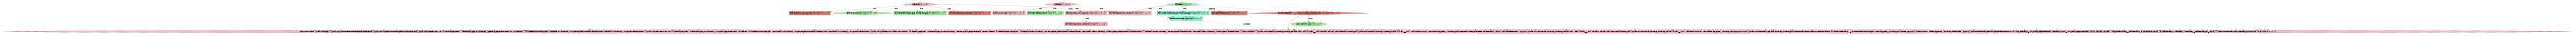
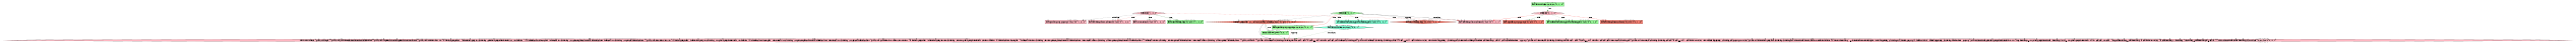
  digraph {
    node [fillcolor=lightpink shape=box style=filled]
    edge [arrowhead=onormal color=black style=dashed]
    n1 [fillcolor=salmon label="final OpOrder.Group opGroup@@@2@@@['0', '1', '0']"]
-   n2 [fillcolor=palegreen label="final int nowInSec@@@2@@@['0', '1', '0']" shape=diamond]
+   n2 [fillcolor=palegreen label="final int nowInSec@@@2@@@['0', '1', '0']"]
    n3 [label="final PartitionColumns columns@@@2@@@['1', '1', '1']"]
    n4 [fillcolor=salmon label="!isPrimaryKeyIndex() && !columns.contains(indexedColumn)@@@3@@@['0', '0', '1']" shape=diamond]
-   n5 [fillcolor=palegreen label="return null@@@3@@@['0', '0', '1']" shape=ellipse]
+   n5 [fillcolor=palegreen label="return null@@@3@@@['0', '0', '1']"]
    n6 [label="return new Indexer(){public void begin(){}public void partitionDelete(DeletionTime deletionTime){}public void rangeTombstone(RangeTombstone tombstone){}public void insertRow(Row row){if (isPrimaryKeyIndex()) {indexPrimaryKey(row.clustering(),getPrimaryKeyIndexLiveness(row),row.deletion())}{if (indexedColumn.isComplex()) indexCells(row.clustering(),row.getComplexColumnData(indexedColumn))indexCell(row.clustering(),row.getCell(indexedColumn))}}public void removeRow(Row row){if (isPrimaryKeyIndex()) indexPrimaryKey(row.clustering(),row.primaryKeyLivenessInfo(),row.deletion())if (indexedColumn.isComplex()) removeCells(row.clustering(),row.getComplexColumnData(indexedColumn))removeCell(row.clustering(),row.getCell(indexedColumn))}public void updateRow(Row oldRow,Row newRow){if (isPrimaryKeyIndex()) indexPrimaryKey(newRow.clustering(),newRow.primaryKeyLivenessInfo(),newRow.deletion())if (indexedColumn.isComplex()) {indexCells(newRow.clustering(),newRow.getComplexColumnData(indexedColumn))removeCells(oldRow.clustering(),oldRow.getComplexColumnData(indexedColumn))}{indexCell(newRow.clustering(),newRow.getCell(indexedColumn))removeCell(oldRow.clustering(),oldRow.getCell(indexedColumn))}}public void finish(){}private void indexCells(Clustering clustering,Iterable<Cell> cells){if (cells == null) returnfor (Cell cell : cells)indexCell(clustering,cell)}private void indexCell(Clustering clustering,Cell cell){if (cell == null || !cell.isLive(nowInSec)) returninsert(key.getKey(),clustering,cell,LivenessInfo.withExpirationTime(cell.timestamp(),cell.ttl(),cell.localDeletionTime()),opGroup)}private void removeCells(Clustering clustering,Iterable<Cell> cells){if (cells == null) returnfor (Cell cell : cells)removeCell(clustering,cell)}private void removeCell(Clustering clustering,Cell cell){if (cell == null || !cell.isLive(nowInSec)) returndelete(key.getKey(),clustering,cell,opGroup,nowInSec)}private void indexPrimaryKey(final Clustering clustering,final LivenessInfo liveness,final Row.Deletion deletion){if (liveness.timestamp() != LivenessInfo.NO_TIMESTAMP) insert(key.getKey(),clustering,null,liveness,opGroup)if (!deletion.isLive()) delete(key.getKey(),clustering,deletion.time(),opGroup)}private LivenessInfo getPrimaryKeyIndexLiveness(Row row){long timestamp = row.primaryKeyLivenessInfo().timestamp()int ttl = row.primaryKeyLivenessInfo().ttl()for (Cell cell : row.cells()){long cellTimestamp = cell.timestamp()if (cell.isLive(nowInSec)) {if (cellTimestamp > timestamp) {timestamp = cellTimestampttl = cell.ttl()}}}return LivenessInfo.create(timestamp,ttl,nowInSec)}}@@@4@@@['0', '0', '1']" shape=ellipse]
+   n7 [fillcolor=palegreen label="final OpOrder.Group opGroup@@@2@@@['0', '0', '1']"]
    n8 [fillcolor=aquamarine label="final IndexTransaction.Type transactionType@@@2@@@['0', '0', '1']"]
    n9 [label="final PartitionColumns columns@@@2@@@['1', '0', '0']"]
    n10 [label="indexerFor['1', '0', '0']" shape=diamond]
    n11 [label="final int nowInSec@@@2@@@['1', '0', '0']"]
    n12 [fillcolor=palegreen label="final DecoratedKey key@@@2@@@['1', '0', '0']"]
    n13 [label="final OpOrder.Group opGroup@@@2@@@['1', '0', '0']"]
    n14 [fillcolor=palegreen label="indexerFor['0', '0', '1']" shape=diamond]
-   n15 [fillcolor=salmon label="final DecoratedKey key@@@2@@@['0', '0', '1']"]
-   n16 [fillcolor=aquamarine label="final int nowInSec@@@2@@@['0', '0', '1']"]
+   n15 [fillcolor=salmon label="final DecoratedKey key@@@2@@@['0', '0', '1']" shape=diamond]
+   n16 [fillcolor=aquamarine label="final int nowInSec@@@2@@@['0', '0', '1']" shape=diamond]
    n17 [fillcolor=palegreen label="final IndexTransaction.Type transactionType@@@2@@@['0', '1', '0']"]
    n18 [label="indexerFor['0', '1', '0']" shape=diamond]
    n19 [fillcolor=salmon label="final PartitionColumns columns@@@2@@@['0', '1', '0']"]
    n4 -> n5
    n4 -> n5 [color=darkgreen label=true style=solid]
    n4 -> n6 [arrowhead=diamond style=solid]
    n5 -> n6 [arrowhead=normal color=darkgreen]
+   n7 -> n6 [color=red label=opGroup]
    n10 -> n3 [arrowhead=diamond color=red label=true]
-   n13 -> n9 [arrowhead=normal color=red label=true]
+   n10 -> n9 [arrowhead=normal color=red label=true]
    n10 -> n11 [color=darkgreen label=true style=solid]
    n10 -> n12 [arrowhead=normal color=darkgreen label=true style=solid]
-   n10 -> n13 [arrowhead=diamond label=true]
-   n14 -> n3 [label=true style=solid]
+   n10 -> n13 [arrowhead=diamond label=nowInSec]
+   n14 -> n3 [label=nowInSec style=solid]
    n14 -> n4
+   n14 -> n7 [color=red label=true style=solid]
    n14 -> n8 [label=true]
    n14 -> n15 [arrowhead=diamond label=opGroup]
    n14 -> n16 [arrowhead=diamond label=true]
    n16 -> n6 [arrowhead=diamond color=darkgreen label=nowInSec]
    n18 -> n1 [arrowhead=normal color=darkgreen label=true style=solid]
-   n18 -> n2 [arrowhead=diamond color=darkgreen label=true]
+   n2 -> n18 [arrowhead=diamond color=darkgreen label=true]
    n18 -> n3 [arrowhead=normal color=red label=true style=solid]
    n18 -> n17 [color=darkgreen label=true]
    n18 -> n19 [color=red label=true style=solid]
  }
